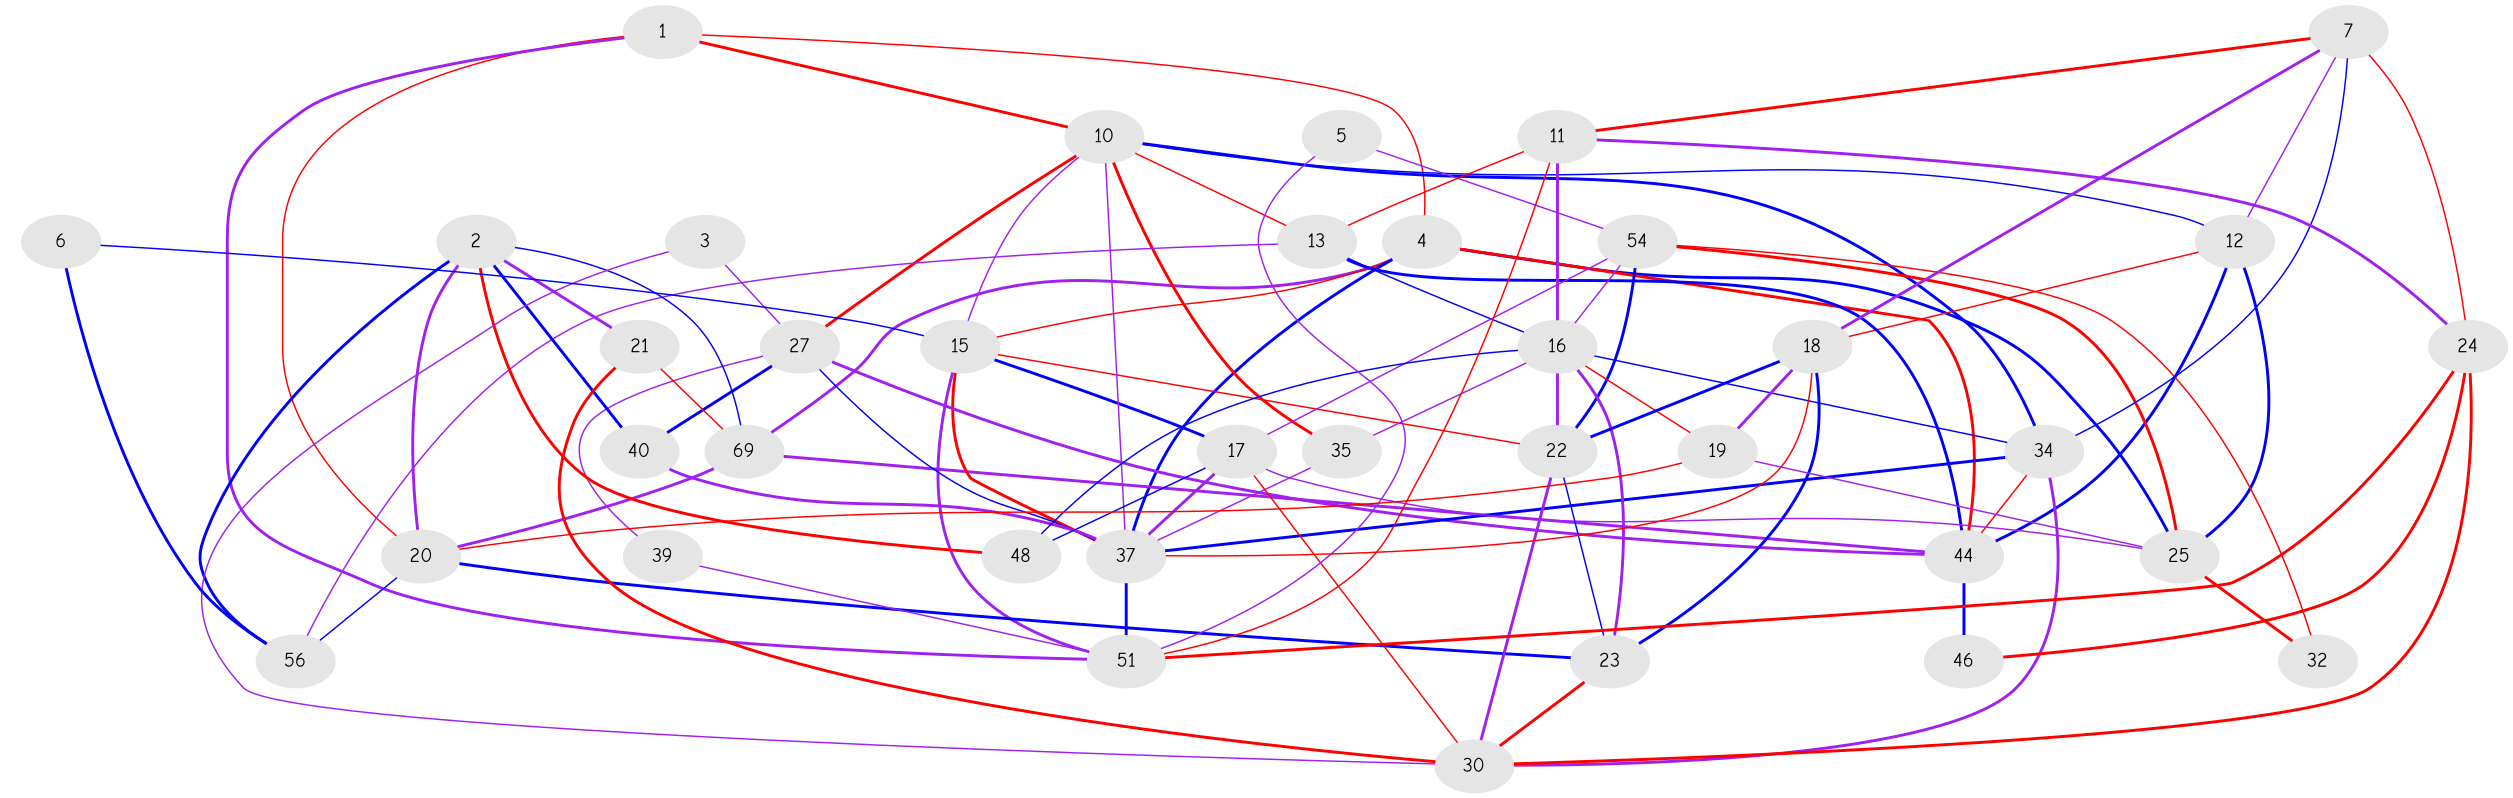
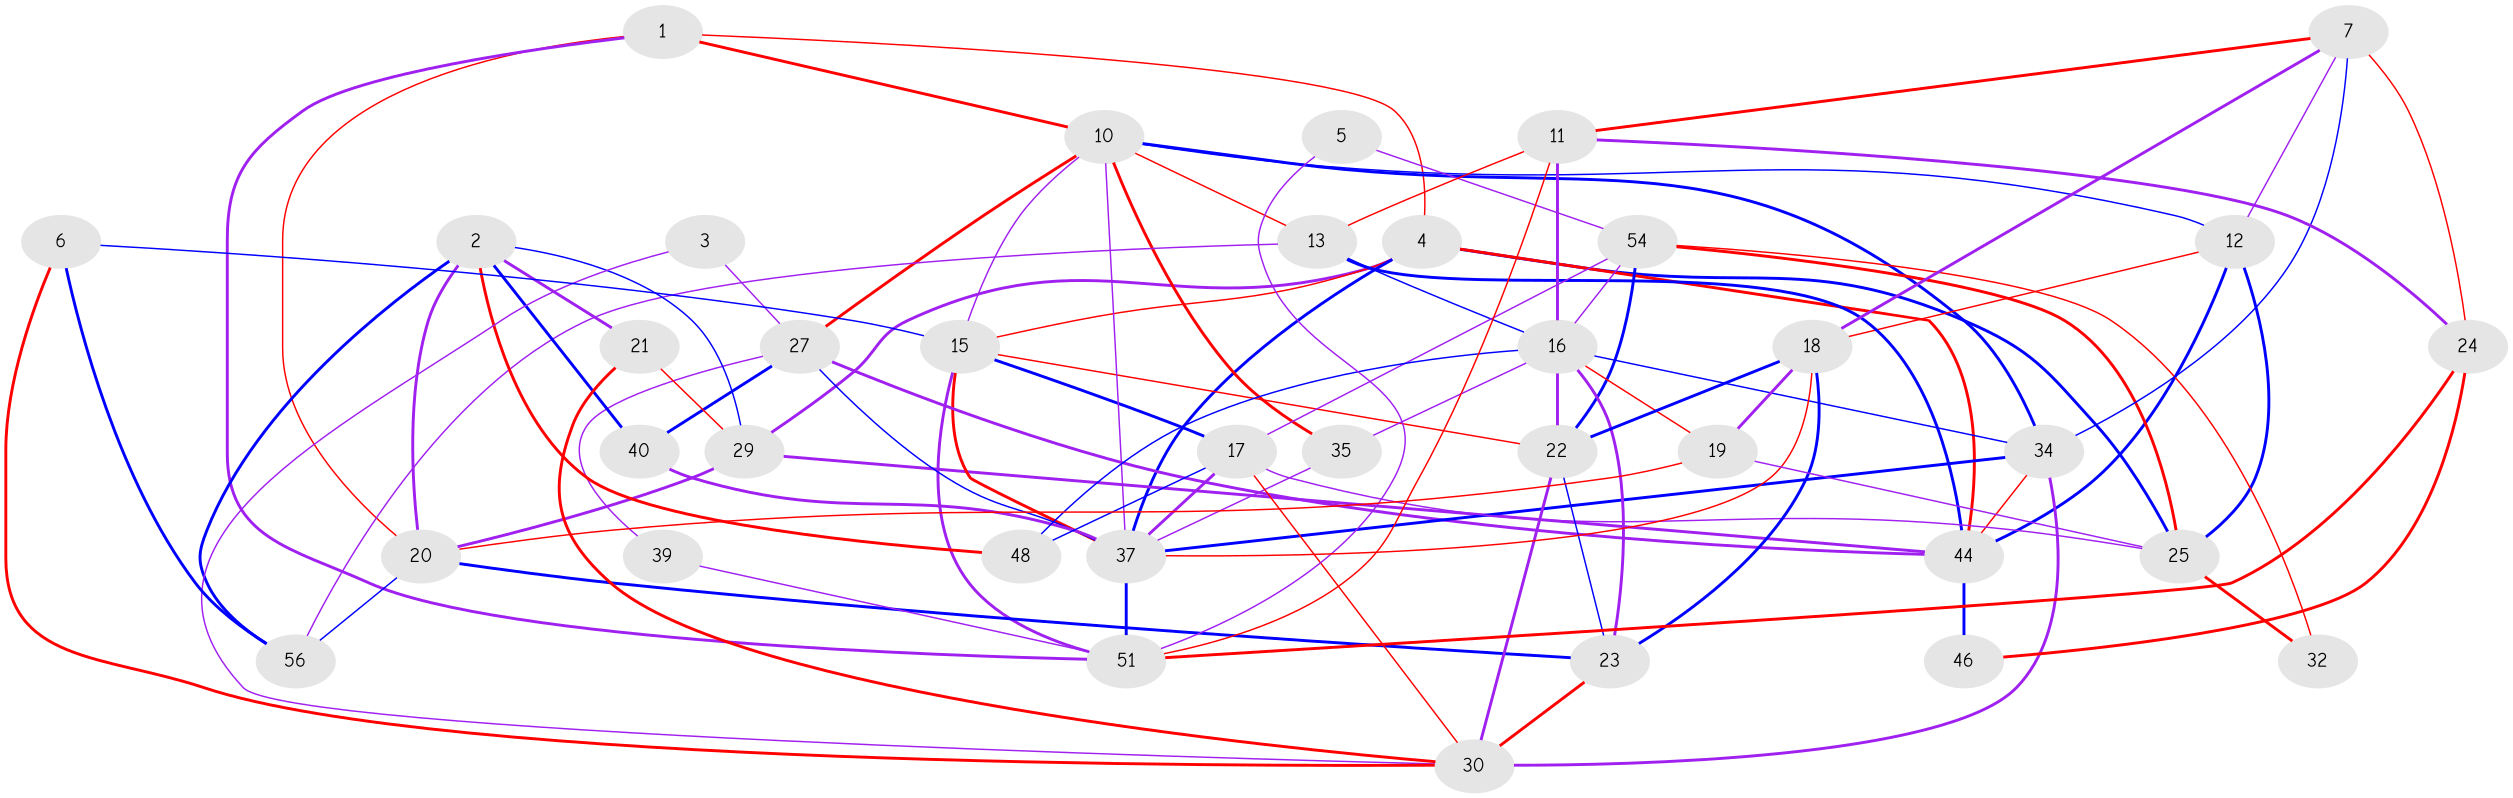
  graph {
    fontname="Comic Neue"
    node [color=gray90 fontname="Comic Neue" style=filled]
    edge [color=purple fontname="Comic Neue" style=bold]
    4 [super="+8"]
-   29 [super="+43" label=69]
+   29 [super="+43"]
    15 [super="+28"]
    25 [super="+52"]
    44 [super="+50"]
    n6 [label=37 super="+54"]
    1
    10 [super="+58"]
    20 [super="+49"]
    51 [super="+55"]
    27 [super="+37"]
    12 [super="+33"]
    34 [super="+53"]
    13
    35
    56
    23 [super="+57"]
    2 [super="+26"]
    21
    40
    48
    n22 [label=30 super="+60"]
    39
    3
    17 [super="+31"]
    22
    32
    46
    n29 [label=54 super="+45"]
    16 [super="+41"]
    5
    6 [super="+30"]
    7 [super="+9"]
    11 [super="+42"]
    18 [super="+38"]
    24 [super="+59"]
    19
    4 -- 29 [weight=2]
    4 -- 15 [color=red style=solid]
    4 -- 25 [color=blue]
    4 -- 44 [color=red]
    4 -- n6 [color=blue]
    29 -- 44
    29 -- 20
    15 -- n6 [color=red]
    15 -- 51
    15 -- 17 [color=blue]
    15 -- 22 [color=red style=solid]
    25 -- 32 [color=red]
    44 -- 46 [color=blue]
    n6 -- 51 [color=blue]
    1 -- 4 [color=red style=solid]
    1 -- 10 [color=red]
    1 -- 20 [color=red style=solid]
    1 -- 51
    10 -- 15 [style=solid]
    10 -- n6 [style=solid]
    10 -- 27 [color=red]
    10 -- 12 [color=blue style=solid]
    10 -- 34 [color=blue]
    10 -- 13 [color=red style=solid]
    10 -- 35 [color=red]
    20 -- 56 [color=blue style=solid]
    20 -- 23 [color=blue]
    27 -- 44
    27 -- n6 [color=blue style=solid]
    27 -- 40 [color=blue weight=2]
    27 -- 39 [style=solid]
    12 -- 25 [color=blue]
    12 -- 44 [color=blue]
    12 -- 18 [color=red style=solid]
    34 -- 44 [color=red style=solid]
    34 -- n6 [color=blue]
    34 -- n22
    13 -- 44 [color=blue]
    13 -- 56 [style=solid]
    13 -- 16 [color=blue style=solid]
    35 -- n6 [style=solid]
    23 -- n22 [color=red]
    2 -- 29 [color=blue style=solid]
    2 -- 20
    2 -- 56 [color=blue]
    2 -- 21
    2 -- 40 [color=blue]
    2 -- 48 [color=red]
    21 -- 29 [color=red style=solid]
    21 -- n22 [color=red]
    40 -- n6
    39 -- 51 [style=solid]
    3 -- 27 [style=solid]
    3 -- n22 [style=solid]
    17 -- 25 [style=solid]
    17 -- n6
    17 -- 48 [color=blue style=solid]
    17 -- n22 [color=red style=solid]
    22 -- 23 [color=blue style=solid]
    22 -- n22
    n29 -- 25 [color=red]
    n29 -- 17 [style=solid]
    n29 -- 22 [color=blue]
    n29 -- 32 [color=red style=solid]
    n29 -- 16 [style=solid]
    16 -- 34 [color=blue style=solid]
    16 -- 35 [style=solid]
    16 -- 23
    16 -- 48 [color=blue style=solid]
    16 -- 22
    16 -- 19 [color=red style=solid]
    5 -- 51 [style=solid]
    5 -- n29 [style=solid weight=2]
    6 -- 15 [color=blue style=solid]
    6 -- 56 [color=blue]
-   24 -- n22 [color=red]
+   6 -- n22 [color=red]
    7 -- 12 [style=solid]
    7 -- 34 [color=blue style=solid]
    7 -- 11 [color=red]
    7 -- 18
    7 -- 24 [color=red style=solid weight=2]
    11 -- 51 [color=red style=solid]
    11 -- 13 [color=red style=solid]
    11 -- 16
    11 -- 24
    18 -- n6 [color=red style=solid]
    18 -- 23 [color=blue]
    18 -- 22 [color=blue]
    18 -- 19
    24 -- 51 [color=red]
    24 -- 46 [color=red]
    19 -- 25 [style=solid]
    19 -- 20 [color=red style=solid]
  }
